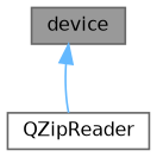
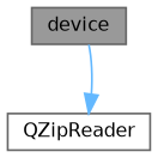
  digraph {
    rankdir=TB
    node [fontname=Helvetica fontsize=10 shape=box style=filled]
    n1 [color=gray40 fillcolor=grey60 fontcolor=black height=0.2 label=device width=0.4]
    n2 [color=grey40 fillcolor=white height=0.2 label=QZipReader width=0.4]
-   n1 -> n2 [color=steelblue1 dir=back fontname=Helvetica fontsize=10 labelfontname=Helvetica labelfontsize=10 style=solid]
+   n2 -> n1 [color=steelblue1 dir=back fontname=Helvetica fontsize=10 labelfontname=Helvetica labelfontsize=10 style=solid]
  }
